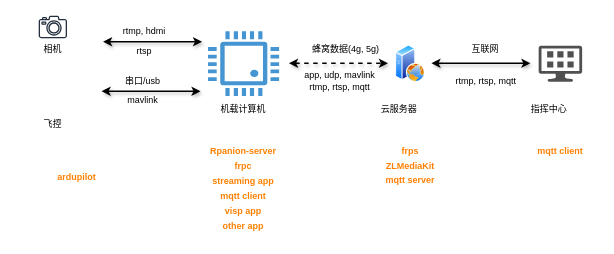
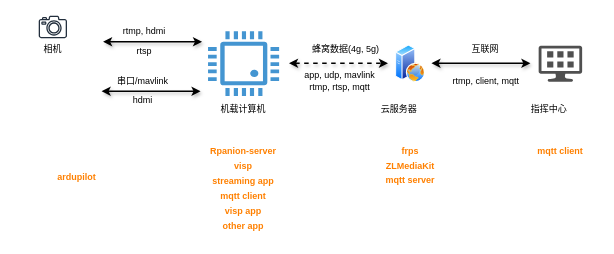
  <mxCell id="0" />
  <mxCell id="1" parent="0" />
  <mxCell id="2" value="" style="shape=image;html=1;verticalAlign=top;verticalLabelPosition=bottom;labelBackgroundColor=#ffffff;imageAspect=0;aspect=fixed;image=https://cdn4.iconfinder.com/data/icons/transportation-190/1000/aircraft_fighter_war_army_military_helicopter_helicopter_military-128.png" vertex="1" parent="1"><mxGeometry x="20" y="57.8" width="128" height="128" as="geometry" /></mxCell>
  <mxCell id="3" value="" style="pointerEvents=1;shadow=0;dashed=0;html=1;strokeColor=none;fillColor=#4495D1;labelPosition=center;verticalLabelPosition=bottom;verticalAlign=top;align=center;outlineConnect=0;shape=mxgraph.veeam.cpu;" vertex="1" parent="1"><mxGeometry x="277" y="40.8" width="94.8" height="86.4" as="geometry" /></mxCell>
  <mxCell id="4" value="" style="image;aspect=fixed;perimeter=ellipsePerimeter;html=1;align=center;shadow=0;dashed=0;spacingTop=3;image=img/lib/active_directory/web_server.svg;" vertex="1" parent="1"><mxGeometry x="527" y="59" width="40" height="50" as="geometry" /></mxCell>
  <mxCell id="5" value="" style="sketch=0;pointerEvents=1;shadow=0;dashed=0;html=1;strokeColor=none;fillColor=#505050;labelPosition=center;verticalLabelPosition=bottom;verticalAlign=top;outlineConnect=0;align=center;shape=mxgraph.office.devices.management_console;" vertex="1" parent="1"><mxGeometry x="718" y="60" width="58" height="48" as="geometry" /></mxCell>
- <mxCell id="6" value="飞控" style="text;strokeColor=none;align=center;fillColor=none;html=1;verticalAlign=middle;whiteSpace=wrap;rounded=0;" vertex="1" parent="1"><mxGeometry x="40" y="149.8" width="60" height="30" as="geometry" /></mxCell>
  <mxCell id="7" value="机载计算机" style="text;strokeColor=none;align=center;fillColor=none;html=1;verticalAlign=middle;whiteSpace=wrap;rounded=0;" vertex="1" parent="1"><mxGeometry x="274.4" y="130" width="100" height="30" as="geometry" /></mxCell>
  <mxCell id="8" value="云服务器" style="text;strokeColor=none;align=center;fillColor=none;html=1;verticalAlign=middle;whiteSpace=wrap;rounded=0;" vertex="1" parent="1"><mxGeometry x="482" y="130" width="100" height="30" as="geometry" /></mxCell>
  <mxCell id="9" value="指挥中心" style="text;strokeColor=none;align=center;fillColor=none;html=1;verticalAlign=middle;whiteSpace=wrap;rounded=0;" vertex="1" parent="1"><mxGeometry x="682" y="130" width="100" height="30" as="geometry" /></mxCell>
  <mxCell id="10" value="" style="endArrow=classic;startArrow=classic;html=1;rounded=0;exitX=1;exitY=0.5;exitDx=0;exitDy=0;strokeWidth=2;curved=0;shadow=1;" edge="1" parent="1"><mxGeometry width="50" height="50" relative="1" as="geometry"><mxPoint x="135" y="120.8" as="sourcePoint" /><mxPoint x="267" y="120.8" as="targetPoint" /></mxGeometry></mxCell>
- <mxCell id="11" value="串口/usb" style="text;strokeColor=none;align=center;fillColor=none;html=1;verticalAlign=middle;whiteSpace=wrap;rounded=0;" vertex="1" parent="1"><mxGeometry x="140" y="92.8" width="100" height="30" as="geometry" /></mxCell>
- <mxCell id="12" value="mavlink" style="text;strokeColor=none;align=center;fillColor=none;html=1;verticalAlign=middle;whiteSpace=wrap;rounded=0;" vertex="1" parent="1"><mxGeometry x="140" y="117.8" width="100" height="30" as="geometry" /></mxCell>
+ <mxCell id="11" value="串口/mavlink" style="text;strokeColor=none;align=center;fillColor=none;html=1;verticalAlign=middle;whiteSpace=wrap;rounded=0;" vertex="1" parent="1"><mxGeometry x="140" y="92.8" width="100" height="30" as="geometry" /></mxCell>
+ <mxCell id="12" value="hdmi" style="text;strokeColor=none;align=center;fillColor=none;html=1;verticalAlign=middle;whiteSpace=wrap;rounded=0;" vertex="1" parent="1"><mxGeometry x="140" y="117.8" width="100" height="30" as="geometry" /></mxCell>
  <mxCell id="13" value="" style="endArrow=classic;startArrow=classic;html=1;rounded=0;exitX=1;exitY=0.5;exitDx=0;exitDy=0;strokeWidth=2;curved=0;shadow=1;dashed=1;" edge="1" parent="1"><mxGeometry width="50" height="50" relative="1" as="geometry"><mxPoint x="385" y="83.5" as="sourcePoint" /><mxPoint x="517" y="83.5" as="targetPoint" /></mxGeometry></mxCell>
  <mxCell id="14" value="蜂窝数据(4g, 5g)" style="text;strokeColor=none;align=center;fillColor=none;html=1;verticalAlign=middle;whiteSpace=wrap;rounded=0;" vertex="1" parent="1"><mxGeometry x="411" y="50" width="100" height="30" as="geometry" /></mxCell>
  <mxCell id="15" value="app, udp, mavlink&lt;div&gt;rtmp, rtsp, mqtt&lt;/div&gt;" style="text;strokeColor=none;align=center;fillColor=none;html=1;verticalAlign=middle;whiteSpace=wrap;rounded=0;" vertex="1" parent="1"><mxGeometry x="383" y="92" width="140" height="30" as="geometry" /></mxCell>
  <mxCell id="16" value="" style="endArrow=classic;startArrow=classic;html=1;rounded=0;exitX=1;exitY=0.5;exitDx=0;exitDy=0;strokeWidth=2;curved=0;shadow=1;" edge="1" parent="1"><mxGeometry width="50" height="50" relative="1" as="geometry"><mxPoint x="575" y="83.5" as="sourcePoint" /><mxPoint x="707" y="83.5" as="targetPoint" /></mxGeometry></mxCell>
  <mxCell id="17" value="互联网" style="text;strokeColor=none;align=center;fillColor=none;html=1;verticalAlign=middle;whiteSpace=wrap;rounded=0;" vertex="1" parent="1"><mxGeometry x="597" y="50" width="100" height="30" as="geometry" /></mxCell>
- <mxCell id="18" value="&lt;div&gt;rtmp, rtsp, mqtt&lt;/div&gt;" style="text;strokeColor=none;align=center;fillColor=none;html=1;verticalAlign=middle;whiteSpace=wrap;rounded=0;" vertex="1" parent="1"><mxGeometry x="578" y="92" width="140" height="30" as="geometry" /></mxCell>
+ <mxCell id="18" value="&lt;div&gt;rtmp, client, mqtt&lt;/div&gt;" style="text;strokeColor=none;align=center;fillColor=none;html=1;verticalAlign=middle;whiteSpace=wrap;rounded=0;" vertex="1" parent="1"><mxGeometry x="578" y="92" width="140" height="30" as="geometry" /></mxCell>
  <mxCell id="19" value="" style="sketch=0;outlineConnect=0;fontColor=#232F3E;gradientColor=none;fillColor=#232F3D;strokeColor=none;dashed=0;verticalLabelPosition=bottom;verticalAlign=top;align=center;html=1;fontSize=12;fontStyle=0;aspect=fixed;pointerEvents=1;shape=mxgraph.aws4.camera2;" vertex="1" parent="1"><mxGeometry x="51.13" y="20" width="37.74" height="30" as="geometry" /></mxCell>
  <mxCell id="20" value="" style="endArrow=classic;startArrow=classic;html=1;rounded=0;exitX=1;exitY=0.5;exitDx=0;exitDy=0;strokeWidth=2;curved=0;shadow=1;" edge="1" parent="1"><mxGeometry width="50" height="50" relative="1" as="geometry"><mxPoint x="137" y="54.8" as="sourcePoint" /><mxPoint x="269" y="54.8" as="targetPoint" /></mxGeometry></mxCell>
  <mxCell id="21" value="rtmp, hdmi" style="text;strokeColor=none;align=center;fillColor=none;html=1;verticalAlign=middle;whiteSpace=wrap;rounded=0;" vertex="1" parent="1"><mxGeometry x="142" y="25.8" width="100" height="30" as="geometry" /></mxCell>
  <mxCell id="22" value="rtsp" style="text;strokeColor=none;align=center;fillColor=none;html=1;verticalAlign=middle;whiteSpace=wrap;rounded=0;" vertex="1" parent="1"><mxGeometry x="142" y="51.8" width="100" height="30" as="geometry" /></mxCell>
  <mxCell id="23" value="相机" style="text;strokeColor=none;align=center;fillColor=none;html=1;verticalAlign=middle;whiteSpace=wrap;rounded=0;" vertex="1" parent="1"><mxGeometry x="40" y="50" width="60" height="30" as="geometry" /></mxCell>
  <mxCell id="24" value="&lt;b style=&quot;&quot;&gt;&lt;font color=&quot;#ff8000&quot;&gt;Rpanion-server&lt;/font&gt;&lt;/b&gt;" style="text;strokeColor=none;align=center;fillColor=none;html=1;verticalAlign=middle;whiteSpace=wrap;rounded=0;" vertex="1" parent="1"><mxGeometry x="274.4" y="185.8" width="100" height="30" as="geometry" /></mxCell>
- <mxCell id="25" value="&lt;b style=&quot;&quot;&gt;&lt;font color=&quot;#ff8000&quot;&gt;frpc&lt;/font&gt;&lt;/b&gt;" style="text;strokeColor=none;align=center;fillColor=none;html=1;verticalAlign=middle;whiteSpace=wrap;rounded=0;" vertex="1" parent="1"><mxGeometry x="274.4" y="206" width="100" height="30" as="geometry" /></mxCell>
+ <mxCell id="25" value="&lt;b style=&quot;&quot;&gt;&lt;font color=&quot;#ff8000&quot;&gt;visp&lt;/font&gt;&lt;/b&gt;" style="text;strokeColor=none;align=center;fillColor=none;html=1;verticalAlign=middle;whiteSpace=wrap;rounded=0;" vertex="1" parent="1"><mxGeometry x="274.4" y="206" width="100" height="30" as="geometry" /></mxCell>
  <mxCell id="26" value="&lt;b style=&quot;&quot;&gt;&lt;font color=&quot;#ff8000&quot;&gt;streaming app&lt;/font&gt;&lt;/b&gt;" style="text;strokeColor=none;align=center;fillColor=none;html=1;verticalAlign=middle;whiteSpace=wrap;rounded=0;" vertex="1" parent="1"><mxGeometry x="274.4" y="226" width="100" height="30" as="geometry" /></mxCell>
  <mxCell id="27" value="&lt;b style=&quot;&quot;&gt;&lt;font color=&quot;#ff8000&quot;&gt;visp app&lt;/font&gt;&lt;/b&gt;" style="text;strokeColor=none;align=center;fillColor=none;html=1;verticalAlign=middle;whiteSpace=wrap;rounded=0;" vertex="1" parent="1"><mxGeometry x="274.4" y="266" width="100" height="30" as="geometry" /></mxCell>
  <mxCell id="28" value="&lt;b style=&quot;&quot;&gt;&lt;font color=&quot;#ff8000&quot;&gt;other app&lt;/font&gt;&lt;/b&gt;" style="text;strokeColor=none;align=center;fillColor=none;html=1;verticalAlign=middle;whiteSpace=wrap;rounded=0;" vertex="1" parent="1"><mxGeometry x="274.4" y="286" width="100" height="30" as="geometry" /></mxCell>
  <mxCell id="29" value="&lt;b style=&quot;&quot;&gt;&lt;font color=&quot;#ff8000&quot;&gt;frps&lt;/font&gt;&lt;/b&gt;" style="text;strokeColor=none;align=center;fillColor=none;html=1;verticalAlign=middle;whiteSpace=wrap;rounded=0;" vertex="1" parent="1"><mxGeometry x="497" y="185.8" width="100" height="30" as="geometry" /></mxCell>
  <mxCell id="30" value="&lt;font color=&quot;#ff8000&quot;&gt;&lt;b&gt;ZLMediaKit&lt;/b&gt;&lt;/font&gt;" style="text;strokeColor=none;align=center;fillColor=none;html=1;verticalAlign=middle;whiteSpace=wrap;rounded=0;" vertex="1" parent="1"><mxGeometry x="497" y="206" width="100" height="30" as="geometry" /></mxCell>
  <mxCell id="31" value="&lt;font color=&quot;#ff8000&quot;&gt;&lt;b&gt;mqtt server&lt;/b&gt;&lt;/font&gt;" style="text;strokeColor=none;align=center;fillColor=none;html=1;verticalAlign=middle;whiteSpace=wrap;rounded=0;" vertex="1" parent="1"><mxGeometry x="497" y="225" width="100" height="30" as="geometry" /></mxCell>
  <mxCell id="32" value="&lt;font color=&quot;#ff8000&quot;&gt;&lt;b&gt;mqtt client&lt;/b&gt;&lt;/font&gt;" style="text;strokeColor=none;align=center;fillColor=none;html=1;verticalAlign=middle;whiteSpace=wrap;rounded=0;" vertex="1" parent="1"><mxGeometry x="274.4" y="246" width="100" height="30" as="geometry" /></mxCell>
  <mxCell id="33" value="&lt;font color=&quot;#ff8000&quot;&gt;&lt;b&gt;mqtt client&lt;/b&gt;&lt;/font&gt;" style="text;strokeColor=none;align=center;fillColor=none;html=1;verticalAlign=middle;whiteSpace=wrap;rounded=0;" vertex="1" parent="1"><mxGeometry x="697" y="185.8" width="100" height="30" as="geometry" /></mxCell>
  <mxCell id="34" value="&lt;font color=&quot;#ff8000&quot;&gt;&lt;b&gt;ardupilot&lt;/b&gt;&lt;/font&gt;" style="text;strokeColor=none;align=center;fillColor=none;html=1;verticalAlign=middle;whiteSpace=wrap;rounded=0;" vertex="1" parent="1"><mxGeometry x="52" y="220.8" width="100" height="30" as="geometry" /></mxCell>
